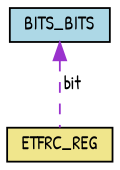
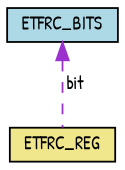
  digraph {
    fontname="Patrick Hand"
    node [color=black fontname="Patrick Hand" fontsize=10 shape=record style=filled]
    n1 [fillcolor=khaki fontcolor=black height=0.2 label=ETFRC_REG width=0.4]
-   n2 [fillcolor=lightblue height=0.2 label=BITS_BITS width=0.4]
+   n2 [fillcolor=lightblue height=0.2 label=ETFRC_BITS width=0.4]
    n2 -> n1 [color=darkorchid3 dir=back fontname="Patrick Hand" fontsize=10 label=" bit" labelfontname=Helvetica labelfontsize=10 style=dashed]
  }
